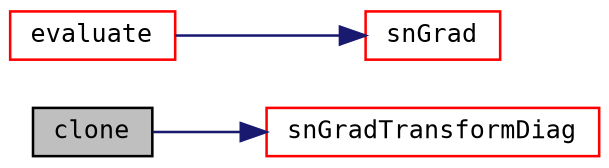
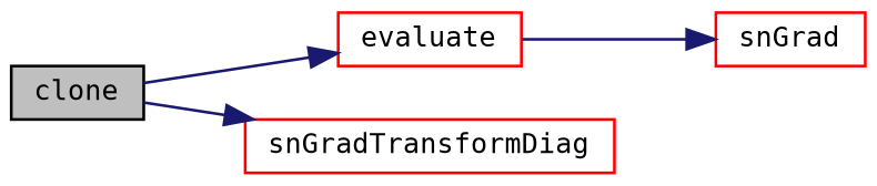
  digraph {
    fontname="DejaVu Sans Mono"
    rankdir=LR
    node [color=red fontname="DejaVu Sans Mono" fontsize=10 shape=record]
    edge [color=midnightblue fontname="DejaVu Sans Mono" fontsize=10 labelfontname=FreeSans labelfontsize=10 style=solid]
    n1 [color=black fillcolor=grey75 fontcolor=black height=0.2 label=clone style=filled width=0.4]
    n2 [height=0.2 label=evaluate width=0.4]
    n3 [height=0.2 label=snGradTransformDiag width=0.4]
    n4 [height=0.2 label=snGrad width=0.4]
+   n1 -> n2
    n1 -> n3
    n2 -> n4
  }
